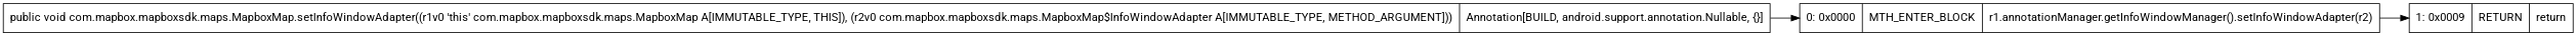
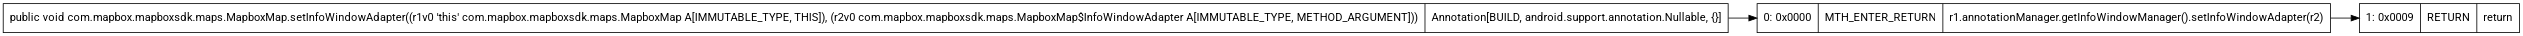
  digraph {
    rankdir=LR
    fontname=Roboto
    node [shape=record fontname=Roboto]
    edge [fontname=Roboto]
-   n1 [label="{0\:\ 0x0000|MTH_ENTER_BLOCK\l|r1.annotationManager.getInfoWindowManager().setInfoWindowAdapter(r2)\l}"]
+   n1 [label="{0\:\ 0x0000|MTH_ENTER_RETURN\l|r1.annotationManager.getInfoWindowManager().setInfoWindowAdapter(r2)\l}"]
    n2 [label="{1\:\ 0x0009|RETURN\l|return\l}"]
    n3 [label="{public void com.mapbox.mapboxsdk.maps.MapboxMap.setInfoWindowAdapter((r1v0 'this' com.mapbox.mapboxsdk.maps.MapboxMap A[IMMUTABLE_TYPE, THIS]), (r2v0 com.mapbox.mapboxsdk.maps.MapboxMap$InfoWindowAdapter A[IMMUTABLE_TYPE, METHOD_ARGUMENT]))  | Annotation[BUILD, android.support.annotation.Nullable, \{\}]\l}"]
    n1 -> n2
    n3 -> n1
  }
